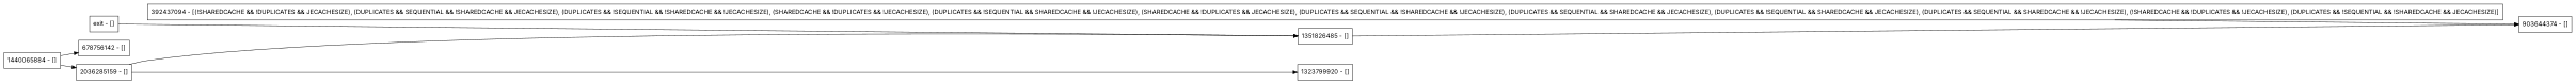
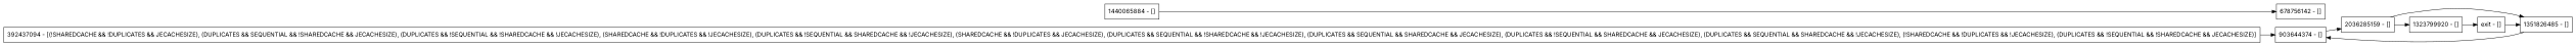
  digraph {
    fontname=Inter
    rankdir=LR
    node [fontname=Inter shape=record]
    edge [fontname=Inter]
    n1 [label="392437094 - [(!SHAREDCACHE && !DUPLICATES && JECACHESIZE), (DUPLICATES && SEQUENTIAL && !SHAREDCACHE && JECACHESIZE), (DUPLICATES && !SEQUENTIAL && !SHAREDCACHE && !JECACHESIZE), (SHAREDCACHE && !DUPLICATES && !JECACHESIZE), (DUPLICATES && !SEQUENTIAL && SHAREDCACHE && !JECACHESIZE), (SHAREDCACHE && !DUPLICATES && JECACHESIZE), (DUPLICATES && SEQUENTIAL && !SHAREDCACHE && !JECACHESIZE), (DUPLICATES && SEQUENTIAL && SHAREDCACHE && JECACHESIZE), (DUPLICATES && !SEQUENTIAL && SHAREDCACHE && JECACHESIZE), (DUPLICATES && SEQUENTIAL && SHAREDCACHE && !JECACHESIZE), (!SHAREDCACHE && !DUPLICATES && !JECACHESIZE), (DUPLICATES && !SEQUENTIAL && !SHAREDCACHE && JECACHESIZE)]"]
    n2 [label="903644374 - []"]
    n3 [label="exit - []"]
    n4 [label="1351826485 - []"]
    n5 [label="1323799920 - []"]
    n6 [label="1440065884 - []"]
    n7 [label="678756142 - []"]
    n8 [label="2036285159 - []"]
    n1 -> n2
    n3 -> n4
    n4 -> n2
+   n5 -> n3
    n6 -> n7
-   n6 -> n8
+   n2 -> n8
    n8 -> n4
    n8 -> n5
  }
